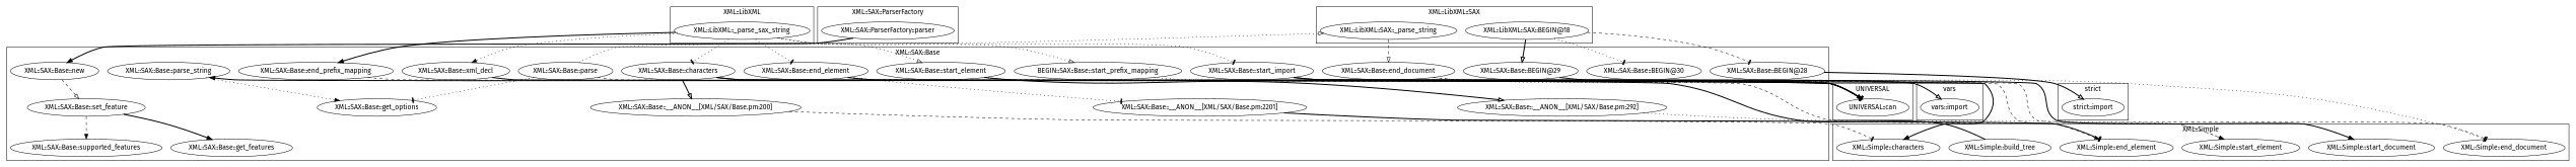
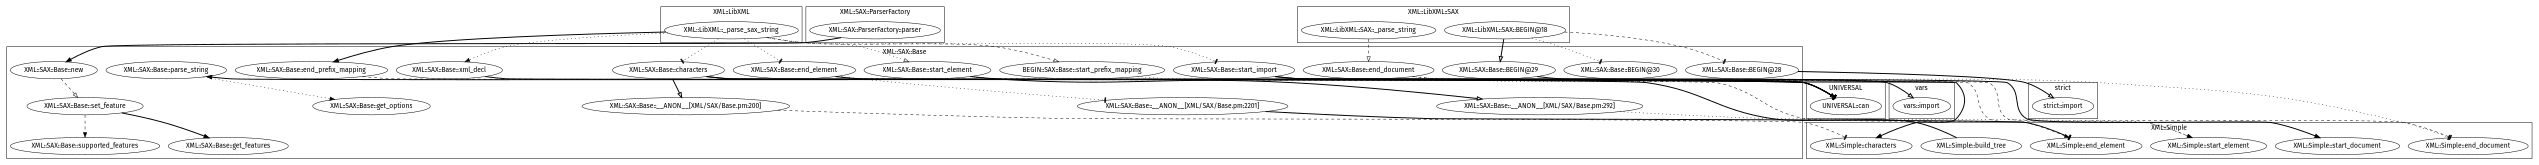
  digraph {
    fontname="Fira Sans"
    node [fontname="Fira Sans"]
    edge [arrowhead=tee fontname="Fira Sans" style=bold]
    "XML::LibXML::_parse_sax_string"
    "vars::import"
    "UNIVERSAL::can"
    "XML::Simple::characters"
    "XML::Simple::start_document"
    "XML::Simple::start_element"
    "XML::Simple::end_element"
    "XML::Simple::end_document"
    "XML::Simple::build_tree"
    "strict::import"
    "XML::SAX::ParserFactory::parser"
    "XML::LibXML::SAX::BEGIN@18"
    "XML::LibXML::SAX::_parse_string"
    "XML::SAX::Base::end_prefix_mapping"
    "XML::SAX::Base::xml_decl"
    "XML::SAX::Base::BEGIN@29"
    "XML::SAX::Base::end_element"
    "XML::SAX::Base::start_element"
    "XML::SAX::Base::characters"
    "XML::SAX::Base::get_options"
    "XML::SAX::Base::__ANON__[XML/SAX/Base.pm:2201]"
-   "XML::SAX::Base::parse"
    n23 [label="BEGIN::SAX::Base::start_prefix_mapping"]
    n24 [label="XML::SAX::Base::start_import"]
    "XML::SAX::Base::__ANON__[XML/SAX/Base.pm:292]"
    "XML::SAX::Base::parse_string"
    "XML::SAX::Base::new"
    "XML::SAX::Base::supported_features"
    "XML::SAX::Base::__ANON__[XML/SAX/Base.pm:200]"
    "XML::SAX::Base::set_feature"
    "XML::SAX::Base::BEGIN@30"
    "XML::SAX::Base::get_features"
    "XML::SAX::Base::BEGIN@28"
    "XML::SAX::Base::end_document"
    subgraph cluster_1 {
      label="XML::LibXML"
      "XML::LibXML::_parse_sax_string"
    }
    subgraph cluster_2 {
      label=vars
      "vars::import"
    }
    subgraph cluster_3 {
      label=UNIVERSAL
      "UNIVERSAL::can"
    }
    subgraph cluster_4 {
      label="XML::Simple"
      "XML::Simple::characters"
      "XML::Simple::start_document"
      "XML::Simple::start_element"
      "XML::Simple::end_element"
      "XML::Simple::end_document"
      "XML::Simple::build_tree"
    }
    subgraph cluster_5 {
      label="strict"
      "strict::import"
    }
    subgraph cluster_6 {
      label="XML::SAX::ParserFactory"
      "XML::SAX::ParserFactory::parser"
    }
    subgraph cluster_7 {
      label="XML::LibXML::SAX"
      "XML::LibXML::SAX::BEGIN@18"
      "XML::LibXML::SAX::_parse_string"
    }
    subgraph cluster_8 {
      label="XML::SAX::Base"
      "XML::SAX::Base::end_prefix_mapping"
      "XML::SAX::Base::xml_decl"
      "XML::SAX::Base::BEGIN@29"
      "XML::SAX::Base::end_element"
      "XML::SAX::Base::start_element"
      "XML::SAX::Base::characters"
      "XML::SAX::Base::get_options"
      "XML::SAX::Base::__ANON__[XML/SAX/Base.pm:2201]"
-     "XML::SAX::Base::parse"
      n23
      n24
      "XML::SAX::Base::__ANON__[XML/SAX/Base.pm:292]"
      "XML::SAX::Base::parse_string"
      "XML::SAX::Base::new"
      "XML::SAX::Base::supported_features"
      "XML::SAX::Base::__ANON__[XML/SAX/Base.pm:200]"
      "XML::SAX::Base::set_feature"
      "XML::SAX::Base::BEGIN@30"
      "XML::SAX::Base::get_features"
      "XML::SAX::Base::BEGIN@28"
      "XML::SAX::Base::end_document"
    }
    "XML::LibXML::_parse_sax_string" -> "XML::SAX::Base::end_prefix_mapping" [arrowhead=normal]
    "XML::LibXML::_parse_sax_string" -> "XML::SAX::Base::xml_decl" [arrowhead=normal style=dotted]
    "XML::LibXML::_parse_sax_string" -> "XML::SAX::Base::end_element" [style=dotted]
    "XML::LibXML::_parse_sax_string" -> "XML::SAX::Base::start_element" [arrowhead=onormal style=dotted]
    "XML::LibXML::_parse_sax_string" -> "XML::SAX::Base::characters" [style=dotted]
-   "XML::LibXML::_parse_sax_string" -> n23 [arrowhead=onormal style=dotted]
+   "XML::LibXML::_parse_sax_string" -> n23 [arrowhead=onormal style=dashed]
    "XML::LibXML::_parse_sax_string" -> n24 [style=dotted]
    "XML::Simple::build_tree" -> "XML::SAX::Base::parse_string" [arrowhead=normal]
    "XML::SAX::ParserFactory::parser" -> "XML::SAX::Base::new" [arrowhead=normal]
    "XML::LibXML::SAX::BEGIN@18" -> "XML::SAX::Base::BEGIN@29" [arrowhead=onormal]
    "XML::LibXML::SAX::BEGIN@18" -> "XML::SAX::Base::BEGIN@30" [style=dotted]
    "XML::LibXML::SAX::BEGIN@18" -> "XML::SAX::Base::BEGIN@28" [style=dashed]
    "XML::LibXML::SAX::_parse_string" -> "XML::SAX::Base::end_document" [arrowhead=onormal style=dashed]
    "XML::SAX::Base::end_prefix_mapping" -> "XML::Simple::end_document" [style=dashed]
    "XML::SAX::Base::xml_decl" -> "UNIVERSAL::can"
    "XML::SAX::Base::BEGIN@29" -> "vars::import" [arrowhead=onormal]
    "XML::SAX::Base::end_element" -> "UNIVERSAL::can"
    "XML::SAX::Base::end_element" -> "XML::Simple::end_element" [arrowhead=normal style=dashed]
    "XML::SAX::Base::end_element" -> "XML::SAX::Base::__ANON__[XML/SAX/Base.pm:2201]" [style=dotted]
    "XML::SAX::Base::start_element" -> "UNIVERSAL::can" [style=dotted]
    "XML::SAX::Base::start_element" -> "XML::Simple::start_element" [arrowhead=normal style=dashed]
    "XML::SAX::Base::start_element" -> "XML::SAX::Base::__ANON__[XML/SAX/Base.pm:292]" [arrowhead=onormal]
    "XML::SAX::Base::characters" -> "UNIVERSAL::can"
    "XML::SAX::Base::characters" -> "XML::Simple::characters" [arrowhead=normal]
    "XML::SAX::Base::characters" -> "XML::SAX::Base::__ANON__[XML/SAX/Base.pm:200]" [arrowhead=onormal]
    "XML::SAX::Base::__ANON__[XML/SAX/Base.pm:2201]" -> "XML::Simple::end_element"
-   "XML::SAX::Base::parse" -> "UNIVERSAL::can" [arrowhead=normal style=dashed]
-   "XML::SAX::Base::parse" -> "XML::LibXML::SAX::_parse_string" [arrowhead=onormal style=dotted]
-   "XML::SAX::Base::parse" -> "XML::SAX::Base::get_options" [style=dotted]
    n23 -> "UNIVERSAL::can" [arrowhead=onormal style=dotted]
    n24 -> "UNIVERSAL::can" [arrowhead=onormal]
    n24 -> "XML::Simple::start_document" [arrowhead=normal]
    "XML::SAX::Base::__ANON__[XML/SAX/Base.pm:292]" -> "XML::Simple::start_element" [arrowhead=normal style=dotted]
    "XML::SAX::Base::parse_string" -> "XML::SAX::Base::get_options" [arrowhead=normal style=dotted]
    "XML::SAX::Base::new" -> "XML::SAX::Base::set_feature" [arrowhead=onormal style=dashed]
    "XML::SAX::Base::__ANON__[XML/SAX/Base.pm:200]" -> "XML::Simple::characters" [style=dashed]
    "XML::SAX::Base::set_feature" -> "XML::SAX::Base::supported_features" [arrowhead=normal style=dashed]
    "XML::SAX::Base::set_feature" -> "XML::SAX::Base::get_features" [arrowhead=normal]
    "XML::SAX::Base::BEGIN@28" -> "strict::import" [arrowhead=onormal]
    "XML::SAX::Base::end_document" -> "UNIVERSAL::can" [arrowhead=onormal style=dashed]
    "XML::SAX::Base::end_document" -> "XML::Simple::end_document" [style=dotted]
  }
